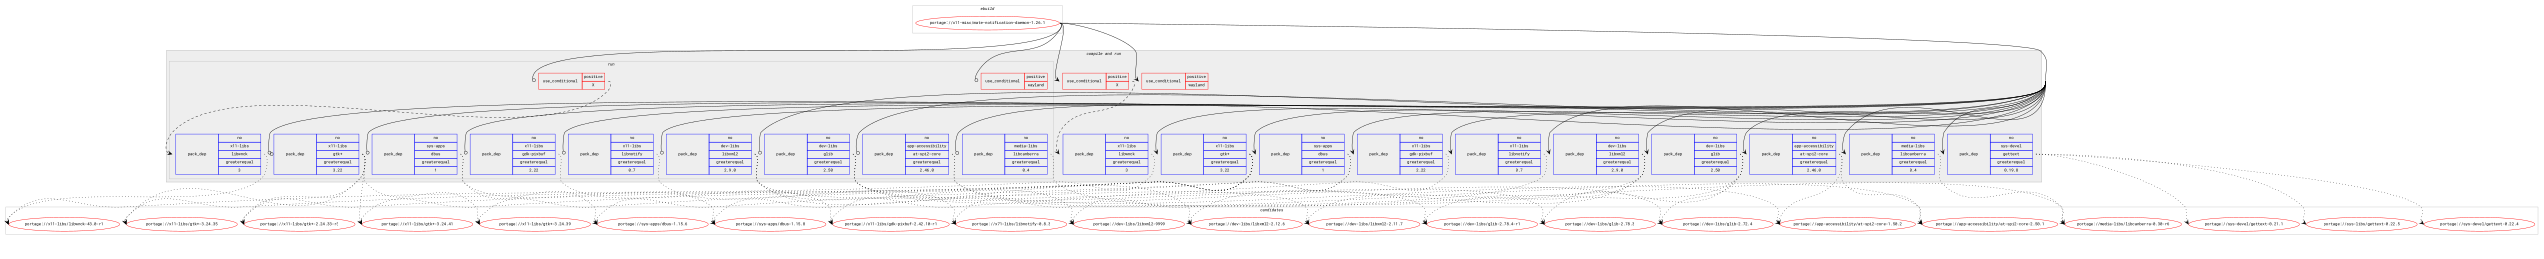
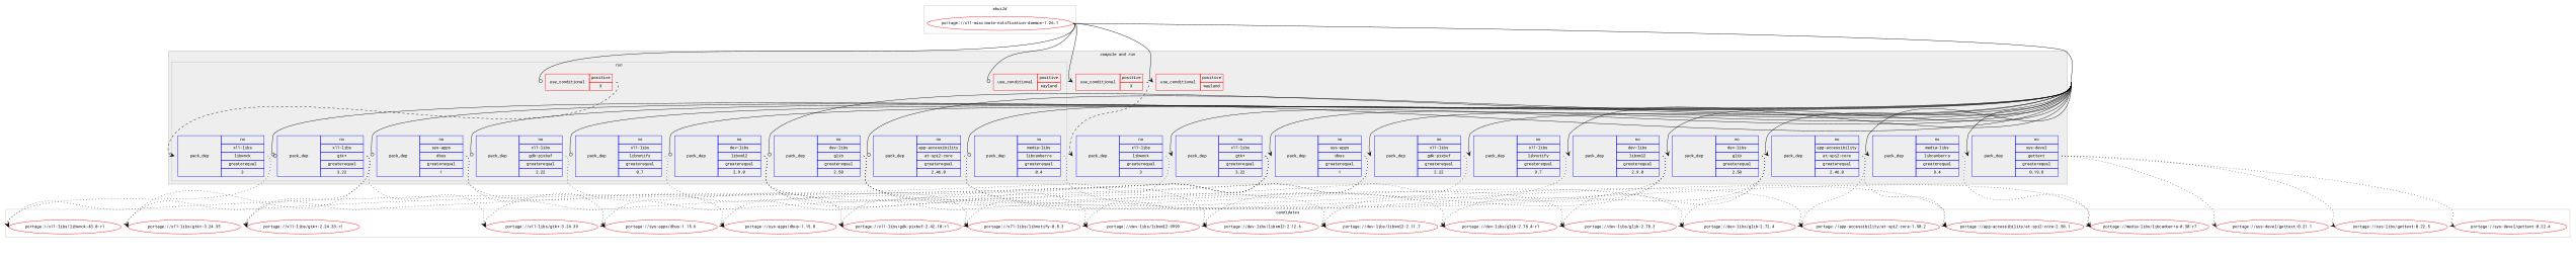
  digraph {
    compound=true
    concentrate=true
    fontname="Roboto Mono"
    fontsize=10
    newrank=true
    rankdir=TB
    ranksep=1.5
    node [color=red fontname="Roboto Mono" fontsize=10 shape=none]
    edge [arrowhead=vee fontname="Roboto Mono" headport=w style=dotted tailport=e weight=100]
    n1 [label="portage://x11-misc/mate-notification-daemon-1.26.1" width=4 shape=""]
    n2 [color=blue label=<<TABLE BORDER="0" CELLBORDER="1" CELLSPACING="0" CELLPADDING="4" WIDTH="220"><TR><TD ROWSPAN="6" CELLPADDING="30">pack_dep</TD></TR><TR><TD WIDTH="110">no</TD></TR><TR><TD>x11-libs</TD></TR><TR><TD>libwnck</TD></TR><TR><TD>greaterequal</TD></TR><TR><TD>3</TD></TR></TABLE>>]
    n3 [label=<<TABLE BORDER="0" CELLBORDER="1" CELLSPACING="0" CELLPADDING="4"><TR><TD ROWSPAN="3" CELLPADDING="10">use_conditional</TD></TR><TR><TD>positive</TD></TR><TR><TD>X</TD></TR></TABLE>>]
    n4 [label=<<TABLE BORDER="0" CELLBORDER="1" CELLSPACING="0" CELLPADDING="4"><TR><TD ROWSPAN="3" CELLPADDING="10">use_conditional</TD></TR><TR><TD>positive</TD></TR><TR><TD>wayland</TD></TR></TABLE>>]
    n5 [color=blue label=<<TABLE BORDER="0" CELLBORDER="1" CELLSPACING="0" CELLPADDING="4" WIDTH="220"><TR><TD ROWSPAN="6" CELLPADDING="30">pack_dep</TD></TR><TR><TD WIDTH="110">no</TD></TR><TR><TD>app-accessibility</TD></TR><TR><TD>at-spi2-core</TD></TR><TR><TD>greaterequal</TD></TR><TR><TD>2.46.0</TD></TR></TABLE>>]
    n6 [color=blue label=<<TABLE BORDER="0" CELLBORDER="1" CELLSPACING="0" CELLPADDING="4" WIDTH="220"><TR><TD ROWSPAN="6" CELLPADDING="30">pack_dep</TD></TR><TR><TD WIDTH="110">no</TD></TR><TR><TD>dev-libs</TD></TR><TR><TD>glib</TD></TR><TR><TD>greaterequal</TD></TR><TR><TD>2.50</TD></TR></TABLE>>]
    n7 [color=blue label=<<TABLE BORDER="0" CELLBORDER="1" CELLSPACING="0" CELLPADDING="4" WIDTH="220"><TR><TD ROWSPAN="6" CELLPADDING="30">pack_dep</TD></TR><TR><TD WIDTH="110">no</TD></TR><TR><TD>dev-libs</TD></TR><TR><TD>libxml2</TD></TR><TR><TD>greaterequal</TD></TR><TR><TD>2.9.0</TD></TR></TABLE>>]
    n8 [color=blue label=<<TABLE BORDER="0" CELLBORDER="1" CELLSPACING="0" CELLPADDING="4" WIDTH="220"><TR><TD ROWSPAN="6" CELLPADDING="30">pack_dep</TD></TR><TR><TD WIDTH="110">no</TD></TR><TR><TD>media-libs</TD></TR><TR><TD>libcanberra</TD></TR><TR><TD>greaterequal</TD></TR><TR><TD>0.4</TD></TR></TABLE>>]
    n9 [color=blue label=<<TABLE BORDER="0" CELLBORDER="1" CELLSPACING="0" CELLPADDING="4" WIDTH="220"><TR><TD ROWSPAN="6" CELLPADDING="30">pack_dep</TD></TR><TR><TD WIDTH="110">no</TD></TR><TR><TD>sys-apps</TD></TR><TR><TD>dbus</TD></TR><TR><TD>greaterequal</TD></TR><TR><TD>1</TD></TR></TABLE>>]
    n10 [color=blue label=<<TABLE BORDER="0" CELLBORDER="1" CELLSPACING="0" CELLPADDING="4" WIDTH="220"><TR><TD ROWSPAN="6" CELLPADDING="30">pack_dep</TD></TR><TR><TD WIDTH="110">no</TD></TR><TR><TD>sys-devel</TD></TR><TR><TD>gettext</TD></TR><TR><TD>greaterequal</TD></TR><TR><TD>0.19.8</TD></TR></TABLE>>]
    n11 [color=blue label=<<TABLE BORDER="0" CELLBORDER="1" CELLSPACING="0" CELLPADDING="4" WIDTH="220"><TR><TD ROWSPAN="6" CELLPADDING="30">pack_dep</TD></TR><TR><TD WIDTH="110">no</TD></TR><TR><TD>x11-libs</TD></TR><TR><TD>gdk-pixbuf</TD></TR><TR><TD>greaterequal</TD></TR><TR><TD>2.22</TD></TR></TABLE>>]
    n12 [color=blue label=<<TABLE BORDER="0" CELLBORDER="1" CELLSPACING="0" CELLPADDING="4" WIDTH="220"><TR><TD ROWSPAN="6" CELLPADDING="30">pack_dep</TD></TR><TR><TD WIDTH="110">no</TD></TR><TR><TD>x11-libs</TD></TR><TR><TD>gtk+</TD></TR><TR><TD>greaterequal</TD></TR><TR><TD>3.22</TD></TR></TABLE>>]
    n13 [color=blue label=<<TABLE BORDER="0" CELLBORDER="1" CELLSPACING="0" CELLPADDING="4" WIDTH="220"><TR><TD ROWSPAN="6" CELLPADDING="30">pack_dep</TD></TR><TR><TD WIDTH="110">no</TD></TR><TR><TD>x11-libs</TD></TR><TR><TD>libnotify</TD></TR><TR><TD>greaterequal</TD></TR><TR><TD>0.7</TD></TR></TABLE>>]
    n14 [color=blue label=<<TABLE BORDER="0" CELLBORDER="1" CELLSPACING="0" CELLPADDING="4" WIDTH="220"><TR><TD ROWSPAN="6" CELLPADDING="30">pack_dep</TD></TR><TR><TD WIDTH="110">no</TD></TR><TR><TD>x11-libs</TD></TR><TR><TD>libwnck</TD></TR><TR><TD>greaterequal</TD></TR><TR><TD>3</TD></TR></TABLE>>]
    n15 [label=<<TABLE BORDER="0" CELLBORDER="1" CELLSPACING="0" CELLPADDING="4"><TR><TD ROWSPAN="3" CELLPADDING="10">use_conditional</TD></TR><TR><TD>positive</TD></TR><TR><TD>X</TD></TR></TABLE>>]
    n16 [label=<<TABLE BORDER="0" CELLBORDER="1" CELLSPACING="0" CELLPADDING="4"><TR><TD ROWSPAN="3" CELLPADDING="10">use_conditional</TD></TR><TR><TD>positive</TD></TR><TR><TD>wayland</TD></TR></TABLE>>]
    n17 [color=blue label=<<TABLE BORDER="0" CELLBORDER="1" CELLSPACING="0" CELLPADDING="4" WIDTH="220"><TR><TD ROWSPAN="6" CELLPADDING="30">pack_dep</TD></TR><TR><TD WIDTH="110">no</TD></TR><TR><TD>app-accessibility</TD></TR><TR><TD>at-spi2-core</TD></TR><TR><TD>greaterequal</TD></TR><TR><TD>2.46.0</TD></TR></TABLE>>]
    n18 [color=blue label=<<TABLE BORDER="0" CELLBORDER="1" CELLSPACING="0" CELLPADDING="4" WIDTH="220"><TR><TD ROWSPAN="6" CELLPADDING="30">pack_dep</TD></TR><TR><TD WIDTH="110">no</TD></TR><TR><TD>dev-libs</TD></TR><TR><TD>glib</TD></TR><TR><TD>greaterequal</TD></TR><TR><TD>2.50</TD></TR></TABLE>>]
    n19 [color=blue label=<<TABLE BORDER="0" CELLBORDER="1" CELLSPACING="0" CELLPADDING="4" WIDTH="220"><TR><TD ROWSPAN="6" CELLPADDING="30">pack_dep</TD></TR><TR><TD WIDTH="110">no</TD></TR><TR><TD>x11-libs</TD></TR><TR><TD>libnotify</TD></TR><TR><TD>greaterequal</TD></TR><TR><TD>0.7</TD></TR></TABLE>>]
    n20 [color=blue label=<<TABLE BORDER="0" CELLBORDER="1" CELLSPACING="0" CELLPADDING="4" WIDTH="220"><TR><TD ROWSPAN="6" CELLPADDING="30">pack_dep</TD></TR><TR><TD WIDTH="110">no</TD></TR><TR><TD>dev-libs</TD></TR><TR><TD>libxml2</TD></TR><TR><TD>greaterequal</TD></TR><TR><TD>2.9.0</TD></TR></TABLE>>]
    n21 [color=blue label=<<TABLE BORDER="0" CELLBORDER="1" CELLSPACING="0" CELLPADDING="4" WIDTH="220"><TR><TD ROWSPAN="6" CELLPADDING="30">pack_dep</TD></TR><TR><TD WIDTH="110">no</TD></TR><TR><TD>media-libs</TD></TR><TR><TD>libcanberra</TD></TR><TR><TD>greaterequal</TD></TR><TR><TD>0.4</TD></TR></TABLE>>]
    n22 [color=blue label=<<TABLE BORDER="0" CELLBORDER="1" CELLSPACING="0" CELLPADDING="4" WIDTH="220"><TR><TD ROWSPAN="6" CELLPADDING="30">pack_dep</TD></TR><TR><TD WIDTH="110">no</TD></TR><TR><TD>sys-apps</TD></TR><TR><TD>dbus</TD></TR><TR><TD>greaterequal</TD></TR><TR><TD>1</TD></TR></TABLE>>]
    n23 [color=blue label=<<TABLE BORDER="0" CELLBORDER="1" CELLSPACING="0" CELLPADDING="4" WIDTH="220"><TR><TD ROWSPAN="6" CELLPADDING="30">pack_dep</TD></TR><TR><TD WIDTH="110">no</TD></TR><TR><TD>x11-libs</TD></TR><TR><TD>gdk-pixbuf</TD></TR><TR><TD>greaterequal</TD></TR><TR><TD>2.22</TD></TR></TABLE>>]
    n24 [color=blue label=<<TABLE BORDER="0" CELLBORDER="1" CELLSPACING="0" CELLPADDING="4" WIDTH="220"><TR><TD ROWSPAN="6" CELLPADDING="30">pack_dep</TD></TR><TR><TD WIDTH="110">no</TD></TR><TR><TD>x11-libs</TD></TR><TR><TD>gtk+</TD></TR><TR><TD>greaterequal</TD></TR><TR><TD>3.22</TD></TR></TABLE>>]
    n25 [label="portage://dev-libs/glib-2.72.4" width=4 shape=""]
    n26 [label="portage://dev-libs/glib-2.78.3" width=4 shape=""]
    n27 [label="portage://dev-libs/glib-2.78.4-r1" width=4 shape=""]
    n28 [label="portage://x11-libs/libwnck-43.0-r1" width=4 shape=""]
    n29 [label="portage://app-accessibility/at-spi2-core-2.50.1" width=4 shape=""]
    n30 [label="portage://app-accessibility/at-spi2-core-1.50.2" width=4 shape=""]
    n31 [label="portage://dev-libs/libxml2-2.11.7" width=4 shape=""]
    n32 [label="portage://dev-libs/libxml2-2.12.6" width=4 shape=""]
    n33 [label="portage://dev-libs/libxml2-9999" width=4 shape=""]
-   n34 [label="portage://media-libs/libcanberra-0.30-r6" width=4 shape=""]
+   n34 [label="portage://media-libs/libcanberra-0.30-r7" width=4 shape=""]
    n35 [label="portage://sys-apps/dbus-1.15.6" width=4 shape=""]
    n36 [label="portage://sys-apps/dbus-1.15.8" width=4 shape=""]
    n37 [label="portage://sys-devel/gettext-0.21.1" width=4 shape=""]
    n38 [label="portage://sys-devel/gettext-0.22.4" width=4 shape=""]
    n39 [label="portage://sys-libs/gettext-0.22.5" width=4 shape=""]
    n40 [label="portage://x11-libs/gdk-pixbuf-2.42.10-r1" width=4 shape=""]
    n41 [label="portage://x11-libs/gtk+-2.24.33-r3" width=4 shape=""]
    n42 [label="portage://x11-libs/gtk+-3.24.35" width=4 shape=""]
    n43 [label="portage://x11-libs/gtk+-3.24.39" width=4 shape=""]
-   n44 [label="portage://x11-libs/gtk+-3.24.41" width=4 shape=""]
    n45 [label="portage://x71-libs/libnotify-0.8.3" width=4 shape=""]
    subgraph cluster_1 {
      color=gray
      label=<<i>ebuild</i>>
      rank=same
      n1
    }
    subgraph cluster_2 {
      color=gray
      label=<<i>dependencies</i>>
      subgraph cluster_3 {
        color=gray
        fillcolor="#eeeeee"
        label=<<i>compile</i>>
        style=filled
        subgraph sub_4 {
          color=gray
          fillcolor="#eeeeee"
          label=<<i>compile</i>>
          style=filled
          n3
          subgraph sub_5 {
            color=gray
            fillcolor="#eeeeee"
            label=<<i>compile</i>>
            style=filled
            n2
          }
        }
        subgraph sub_6 {
          color=gray
          fillcolor="#eeeeee"
          label=<<i>compile</i>>
          style=filled
          n4
        }
        subgraph sub_7 {
          color=gray
          fillcolor="#eeeeee"
          label=<<i>compile</i>>
          style=filled
          n5
        }
        subgraph sub_8 {
          color=gray
          fillcolor="#eeeeee"
          label=<<i>compile</i>>
          style=filled
          n6
        }
        subgraph sub_9 {
          color=gray
          fillcolor="#eeeeee"
          label=<<i>compile</i>>
          style=filled
          n7
        }
        subgraph sub_10 {
          color=gray
          fillcolor="#eeeeee"
          label=<<i>compile</i>>
          style=filled
          n8
        }
        subgraph sub_11 {
          color=gray
          fillcolor="#eeeeee"
          label=<<i>compile</i>>
          style=filled
          n9
        }
        subgraph sub_12 {
          color=gray
          fillcolor="#eeeeee"
          label=<<i>compile</i>>
          style=filled
          n10
        }
        subgraph sub_13 {
          color=gray
          fillcolor="#eeeeee"
          label=<<i>compile</i>>
          style=filled
          n11
        }
        subgraph sub_14 {
          color=gray
          fillcolor="#eeeeee"
          label=<<i>compile</i>>
          style=filled
          n12
        }
        subgraph sub_15 {
          color=gray
          fillcolor="#eeeeee"
          label=<<i>compile</i>>
          style=filled
          n13
        }
      }
      subgraph cluster_16 {
        color=gray
        fillcolor="#eeeeee"
        label=<<i>compile and run</i>>
        style=filled
      }
      subgraph cluster_17 {
        color=gray
        fillcolor="#eeeeee"
        label=<<i>run</i>>
        style=filled
        subgraph sub_18 {
          color=gray
          fillcolor="#eeeeee"
          label=<<i>run</i>>
          style=filled
          n15
          subgraph sub_19 {
            color=gray
            fillcolor="#eeeeee"
            label=<<i>run</i>>
            style=filled
            n14
          }
        }
        subgraph sub_20 {
          color=gray
          fillcolor="#eeeeee"
          label=<<i>run</i>>
          style=filled
          n16
        }
        subgraph sub_21 {
          color=gray
          fillcolor="#eeeeee"
          label=<<i>run</i>>
          style=filled
          n17
        }
        subgraph sub_22 {
          color=gray
          fillcolor="#eeeeee"
          label=<<i>run</i>>
          style=filled
          n18
        }
        subgraph sub_23 {
          color=gray
          fillcolor="#eeeeee"
          label=<<i>run</i>>
          style=filled
          n19
        }
        subgraph sub_24 {
          color=gray
          fillcolor="#eeeeee"
          label=<<i>run</i>>
          style=filled
          n20
        }
        subgraph sub_25 {
          color=gray
          fillcolor="#eeeeee"
          label=<<i>run</i>>
          style=filled
          n21
        }
        subgraph sub_26 {
          color=gray
          fillcolor="#eeeeee"
          label=<<i>run</i>>
          style=filled
          n22
        }
        subgraph sub_27 {
          color=gray
          fillcolor="#eeeeee"
          label=<<i>run</i>>
          style=filled
          n23
        }
        subgraph sub_28 {
          color=gray
          fillcolor="#eeeeee"
          label=<<i>run</i>>
          style=filled
          n24
        }
      }
    }
    subgraph cluster_29 {
      color=gray
      label=<<i>candidates</i>>
      rank=same
      subgraph sub_30 {
        color=black
        label=<<i>candidates</i>>
        nodesep=1
        rank=same
        n25
        n26
        n27
      }
      subgraph sub_31 {
        color=black
        label=<<i>candidates</i>>
        nodesep=1
        rank=same
        n28
      }
      subgraph sub_32 {
        color=black
        label=<<i>candidates</i>>
        nodesep=1
        rank=same
        n29
        n30
      }
      subgraph sub_33 {
        color=black
        label=<<i>candidates</i>>
        nodesep=1
        rank=same
        n31
        n32
        n33
      }
      subgraph sub_34 {
        color=black
        label=<<i>candidates</i>>
        nodesep=1
        rank=same
        n34
      }
      subgraph sub_35 {
        color=black
        label=<<i>candidates</i>>
        nodesep=1
        rank=same
        n35
        n36
      }
      subgraph sub_36 {
        color=black
        label=<<i>candidates</i>>
        nodesep=1
        rank=same
        n37
        n38
        n39
      }
      subgraph sub_37 {
        color=black
        label=<<i>candidates</i>>
        nodesep=1
        rank=same
        n40
      }
      subgraph sub_38 {
        color=black
        label=<<i>candidates</i>>
        nodesep=1
        rank=same
        n41
        n42
        n43
-       n44
      }
      subgraph sub_39 {
        color=black
        label=<<i>candidates</i>>
        nodesep=1
        rank=same
        n45
      }
      subgraph sub_40 {
        color=black
        label=<<i>candidates</i>>
        nodesep=1
        rank=same
        n28
      }
      subgraph sub_41 {
        color=black
        label=<<i>candidates</i>>
        nodesep=1
        rank=same
        n29
        n30
      }
      subgraph sub_42 {
        color=black
        label=<<i>candidates</i>>
        nodesep=1
        rank=same
        n25
        n26
        n27
      }
      subgraph sub_43 {
        color=black
        label=<<i>candidates</i>>
        nodesep=1
        rank=same
        n31
        n32
        n33
      }
      subgraph sub_44 {
        color=black
        label=<<i>candidates</i>>
        nodesep=1
        rank=same
        n34
      }
      subgraph sub_45 {
        color=black
        label=<<i>candidates</i>>
        nodesep=1
        rank=same
        n35
        n36
      }
      subgraph sub_46 {
        color=black
        label=<<i>candidates</i>>
        nodesep=1
        rank=same
        n40
      }
      subgraph sub_47 {
        color=black
        label=<<i>candidates</i>>
        nodesep=1
        rank=same
        n41
        n42
        n43
-       n44
      }
      subgraph sub_48 {
        color=black
        label=<<i>candidates</i>>
        nodesep=1
        rank=same
        n45
      }
    }
    n1 -> n3 [style=solid weight=20]
    n1 -> n4 [style=solid weight=20]
    n1 -> n5 [style=solid weight=20]
    n1 -> n6 [style=solid weight=20]
    n1 -> n7 [style=solid weight=20]
    n1 -> n8 [style=solid weight=20]
    n1 -> n9 [style=solid weight=20]
    n1 -> n10 [style=solid weight=20]
    n1 -> n11 [style=solid weight=20]
    n1 -> n12 [style=solid weight=20]
    n1 -> n13 [style=solid weight=20]
    n1 -> n15 [arrowhead=odot style=solid weight=20]
    n1 -> n16 [arrowhead=odot style=solid weight=20]
    n1 -> n17 [arrowhead=odot style=solid weight=20]
    n1 -> n18 [arrowhead=odot style=solid weight=20]
    n1 -> n19 [arrowhead=odot style=solid weight=20]
    n1 -> n20 [arrowhead=odot style=solid weight=20]
    n1 -> n21 [arrowhead=odot style=solid weight=20]
    n1 -> n22 [arrowhead=odot style=solid weight=20]
    n1 -> n23 [arrowhead=odot style=solid weight=20]
    n1 -> n24 [arrowhead=odot style=solid weight=20]
    n2 -> n28
    n3 -> n2 [style=dashed weight=20]
    n5 -> n29
    n5 -> n30
    n6 -> n25
    n6 -> n26
    n6 -> n27
    n7 -> n31
    n7 -> n32
    n7 -> n33
    n8 -> n34
    n9 -> n35
    n9 -> n36
    n10 -> n37
    n10 -> n38
    n10 -> n39
    n11 -> n40
    n12 -> n41
    n12 -> n42
    n12 -> n43
-   n12 -> n44
    n13 -> n45
    n14 -> n28
    n15 -> n14 [style=dashed weight=20]
    n17 -> n29
    n17 -> n30
    n18 -> n25
    n18 -> n26
    n18 -> n27
    n19 -> n45
    n20 -> n31
    n20 -> n32
    n20 -> n33
    n21 -> n34
    n22 -> n35
    n22 -> n36
    n23 -> n40
    n24 -> n41
    n24 -> n42
    n24 -> n43
-   n24 -> n44
  }
